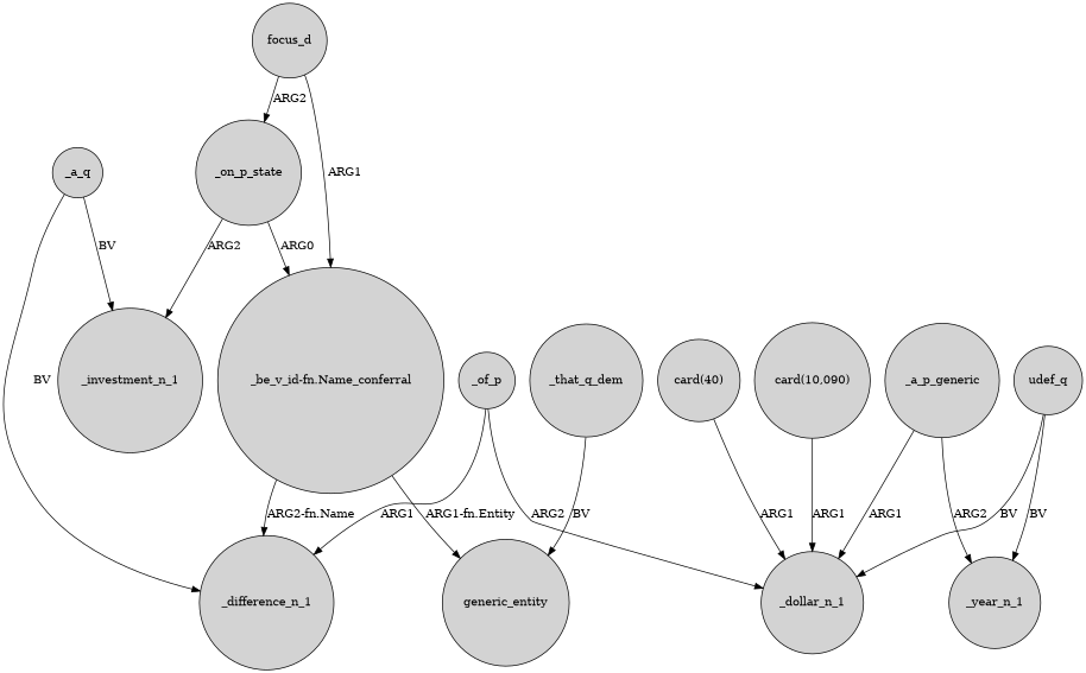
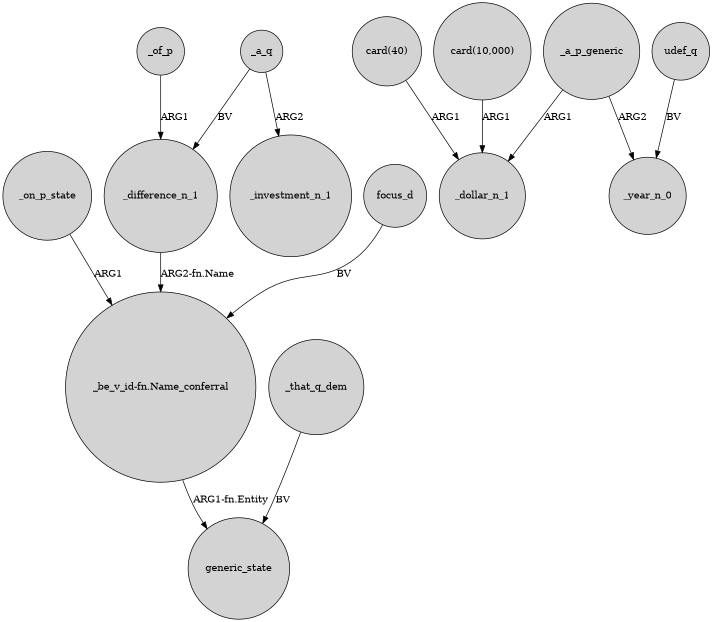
  digraph {
    node [shape=circle style=filled]
    _on_p_state
    _investment_n_1
    "_be_v_id-fn.Name_conferral"
    _difference_n_1
-   generic_entity
+   generic_entity [label=generic_state]
    n6 [label="card(40)"]
    _dollar_n_1
-   "card(10,000)" [label="card(10,090)"]
+   "card(10,000)"
    n9 [label=_a_p_generic]
-   _year_n_1
+   _year_n_1 [label=_year_n_0]
    _of_p
    focus_d
    _a_q
    udef_q
    _that_q_dem
-   _on_p_state -> _investment_n_1 [label=ARG2]
-   _on_p_state -> "_be_v_id-fn.Name_conferral" [label=ARG0]
-   "_be_v_id-fn.Name_conferral" -> _difference_n_1 [label="ARG2-fn.Name"]
+   _on_p_state -> "_be_v_id-fn.Name_conferral" [label=ARG1]
+   _difference_n_1 -> "_be_v_id-fn.Name_conferral" [label="ARG2-fn.Name"]
    "_be_v_id-fn.Name_conferral" -> generic_entity [label="ARG1-fn.Entity"]
    n6 -> _dollar_n_1 [label=ARG1]
    "card(10,000)" -> _dollar_n_1 [label=ARG1]
    n9 -> _dollar_n_1 [label=ARG1]
    n9 -> _year_n_1 [label=ARG2]
    _of_p -> _difference_n_1 [label=ARG1]
-   _of_p -> _dollar_n_1 [label=ARG2]
-   focus_d -> _on_p_state [label=ARG2]
-   focus_d -> "_be_v_id-fn.Name_conferral" [label=ARG1]
-   _a_q -> _investment_n_1 [label=BV]
+   focus_d -> "_be_v_id-fn.Name_conferral" [label=BV]
+   _a_q -> _investment_n_1 [label=ARG2]
    _a_q -> _difference_n_1 [label=BV]
-   udef_q -> _dollar_n_1 [label=BV]
    udef_q -> _year_n_1 [label=BV]
    _that_q_dem -> generic_entity [label=BV]
  }
